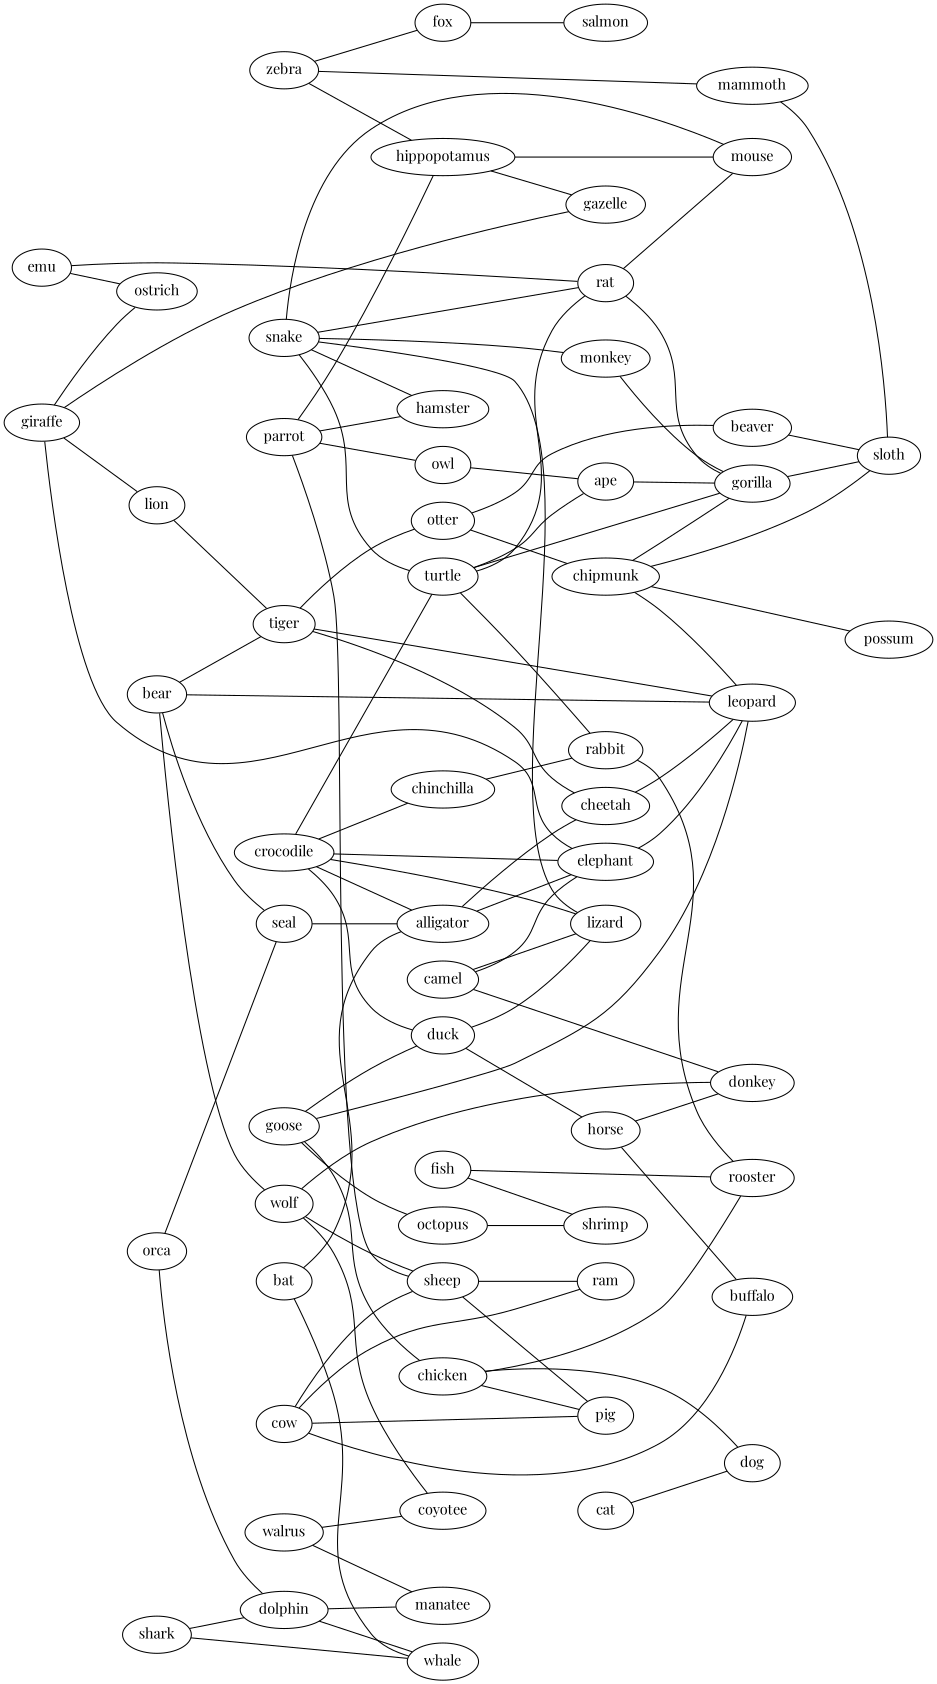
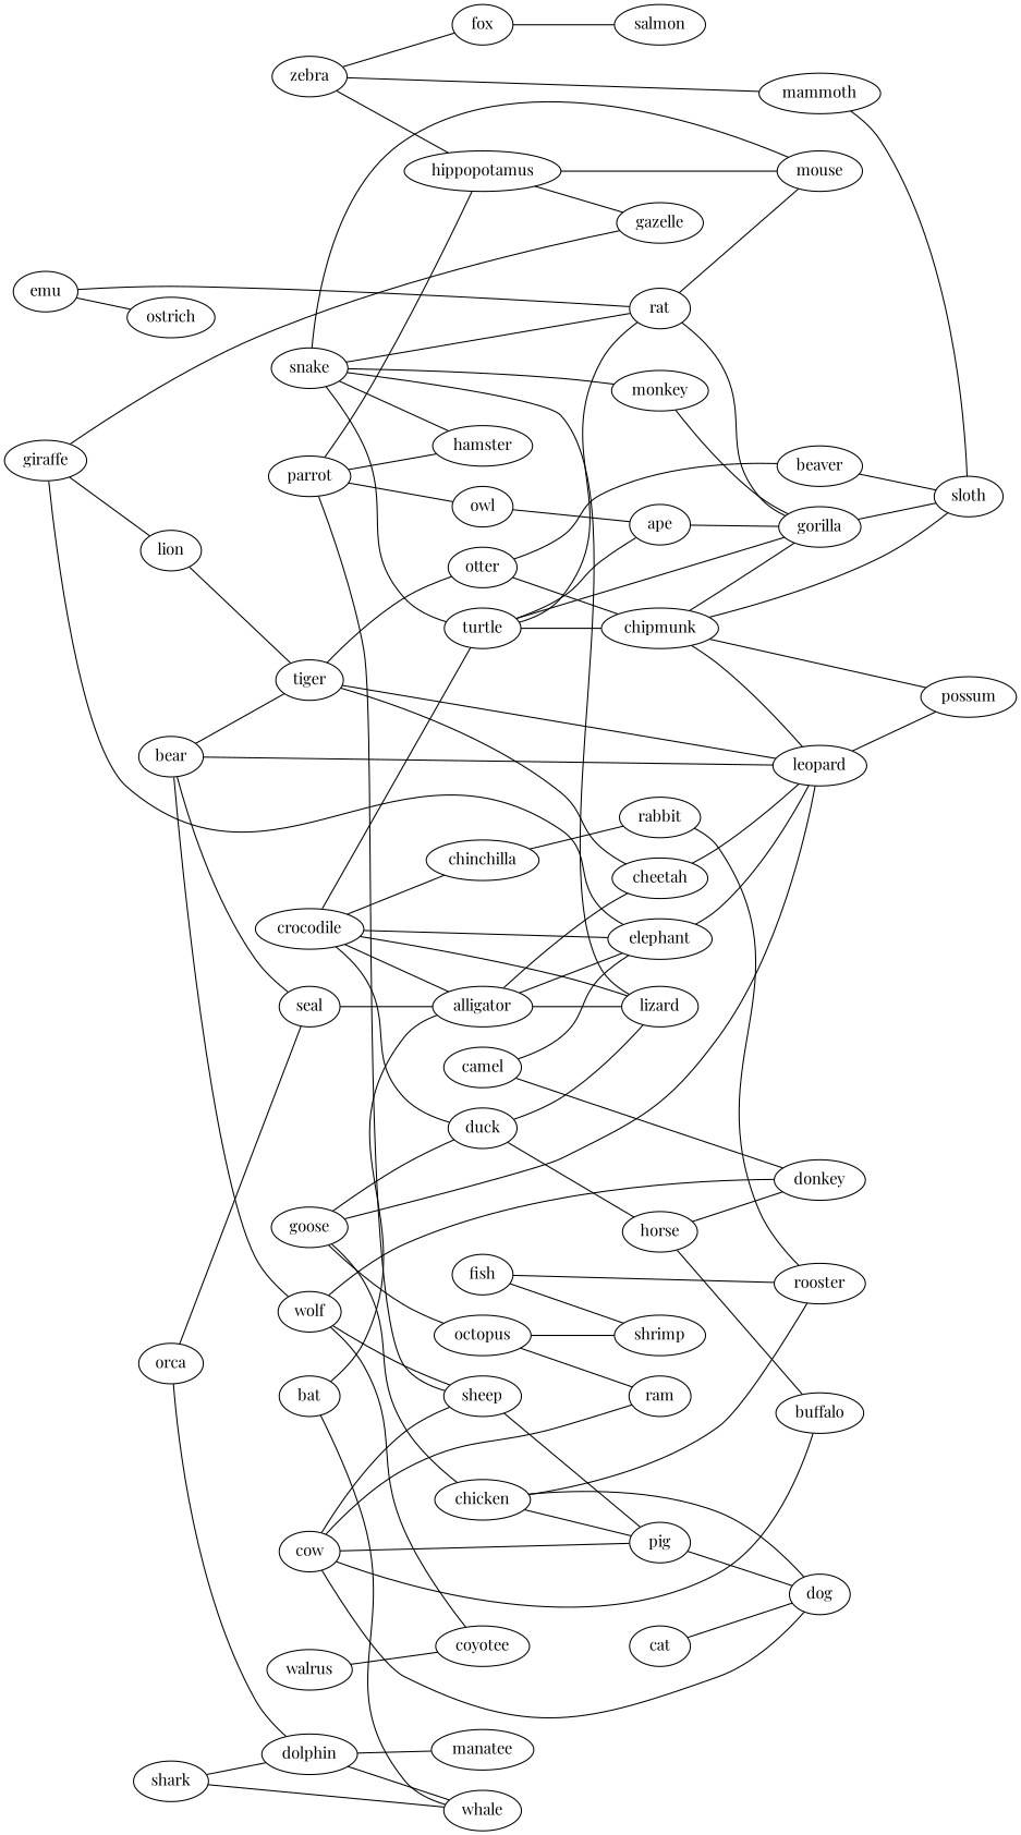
  strict graph {
    fontname="Playfair Display"
    rankdir=LR
    node [fontname="Playfair Display"]
    edge [fontname="Playfair Display" weight=1]
    camel
    lizard
    donkey
    elephant
    leopard
    crocodile
    turtle
    duck
    alligator
    chinchilla
    rat
    ape
    rabbit
    gorilla
    horse
    cheetah
    bear
    seal
    wolf
    tiger
    sheep
    coyotee
    otter
    possum
    giraffe
    lion
    ostrich
    gazelle
    snake
    hamster
    monkey
    mouse
    bat
    whale
    parrot
    hippopotamus
    owl
    pig
    ram
    emu
    walrus
    manatee
    orca
    dolphin
    rooster
    sloth
    fish
    shrimp
    goose
    chicken
    octopus
    dog
    zebra
    fox
    mammoth
    salmon
    cow
    buffalo
    shark
    chipmunk
    beaver
    cat
-   camel -- lizard
+   alligator -- lizard
    camel -- donkey
    camel -- elephant
    elephant -- leopard
+   leopard -- possum
    crocodile -- lizard
    crocodile -- elephant
    crocodile -- turtle
    crocodile -- duck
    crocodile -- alligator
    crocodile -- chinchilla
    turtle -- rat
    turtle -- ape
-   turtle -- rabbit
+   turtle -- chipmunk
    turtle -- gorilla
    duck -- lizard
    duck -- horse
    alligator -- elephant
    alligator -- cheetah
    chinchilla -- rabbit
    rat -- gorilla
    rat -- mouse
    ape -- gorilla
    rabbit -- rooster
    gorilla -- sloth
    horse -- donkey
    horse -- buffalo
    cheetah -- leopard
    bear -- leopard
    bear -- seal
    bear -- wolf
    bear -- tiger
    seal -- alligator
    wolf -- donkey
    wolf -- sheep
    wolf -- coyotee
    tiger -- leopard
    tiger -- cheetah
    tiger -- otter
    sheep -- pig
-   sheep -- ram
+   octopus -- ram
    otter -- chipmunk
    otter -- beaver
    giraffe -- elephant
    giraffe -- lion
-   giraffe -- ostrich
    giraffe -- gazelle
    lion -- tiger
    snake -- lizard
    snake -- turtle
    snake -- rat
    snake -- hamster
    snake -- monkey
    snake -- mouse
    monkey -- gorilla
    bat -- alligator
    bat -- whale
    parrot -- sheep
    parrot -- hamster
    parrot -- hippopotamus
    parrot -- owl
    hippopotamus -- gazelle
    hippopotamus -- mouse
    owl -- ape
+   pig -- dog
    emu -- rat
    emu -- ostrich
    walrus -- coyotee
-   walrus -- manatee
    orca -- seal
    orca -- dolphin
    dolphin -- whale
    dolphin -- manatee
    fish -- rooster
    fish -- shrimp
    goose -- leopard
    goose -- duck
    goose -- chicken
    goose -- octopus
    chicken -- pig
    chicken -- rooster
    chicken -- dog
    octopus -- shrimp
    zebra -- hippopotamus
    zebra -- fox
    zebra -- mammoth
    fox -- salmon
    mammoth -- sloth
    cow -- sheep
    cow -- pig
    cow -- ram
+   cow -- dog
    cow -- buffalo
    shark -- whale
    shark -- dolphin
    chipmunk -- leopard
    chipmunk -- gorilla
    chipmunk -- possum
    chipmunk -- sloth
    beaver -- sloth
    cat -- dog
  }
